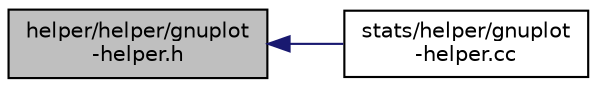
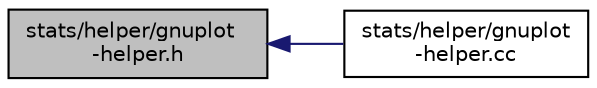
  digraph {
    rankdir=LR
    node [color=black fontname=Helvetica fontsize=10 shape=record style=filled]
-   n1 [fillcolor=grey75 fontcolor=black height=0.2 label="helper/helper/gnuplot\l-helper.h" width=0.4]
+   n1 [fillcolor=grey75 fontcolor=black height=0.2 label="stats/helper/gnuplot\l-helper.h" width=0.4]
    n2 [fillcolor=white height=0.2 label="stats/helper/gnuplot\l-helper.cc" width=0.4]
    n1 -> n2 [color=midnightblue dir=back fontname=Helvetica fontsize=10 labelfontname=Helvetica labelfontsize=10 style=solid]
  }
